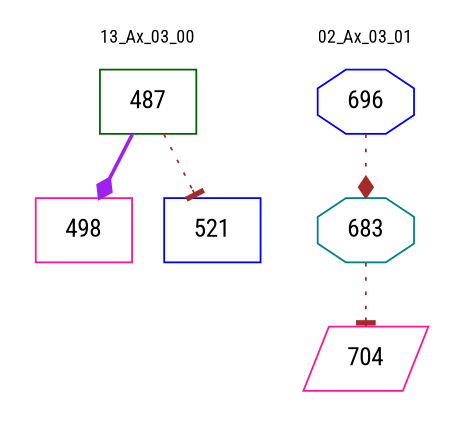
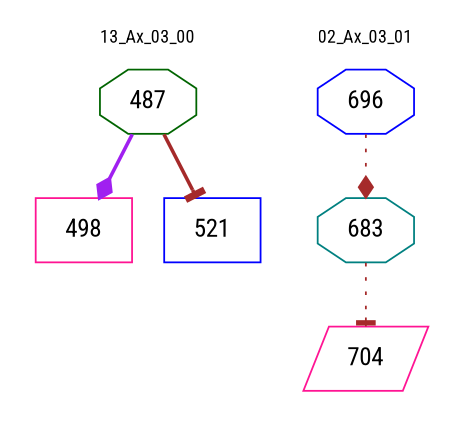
  digraph {
    fontname="Roboto Condensed"
    node [color=deeppink fontname="Roboto Condensed" shape=octagon]
    edge [arrowhead=diamond color=brown fontname="Roboto Condensed" style=bold]
    n1 [label=498 shape=box]
-   n2 [color=darkgreen label=487 shape=box]
+   n2 [color=darkgreen label=487]
    n3 [color=blue label=521 shape=box]
    n4 [color=blue label=696]
    n5 [color=teal label=683]
    n6 [label=704 shape=parallelogram]
    subgraph cluster_1 {
      color=white
      fontsize=10
      label="13_Ax_03_00"
      n1
      n2
      n3
    }
    subgraph cluster_2 {
      color=white
      fontsize=10
      label="02_Ax_03_01"
      n4
      n5
      n6
    }
    n2 -> n1 [color=purple]
-   n2 -> n3 [arrowhead=tee style=dotted]
+   n2 -> n3 [arrowhead=tee]
    n4 -> n5 [style=dotted]
    n5 -> n6 [arrowhead=tee style=dotted]
  }
